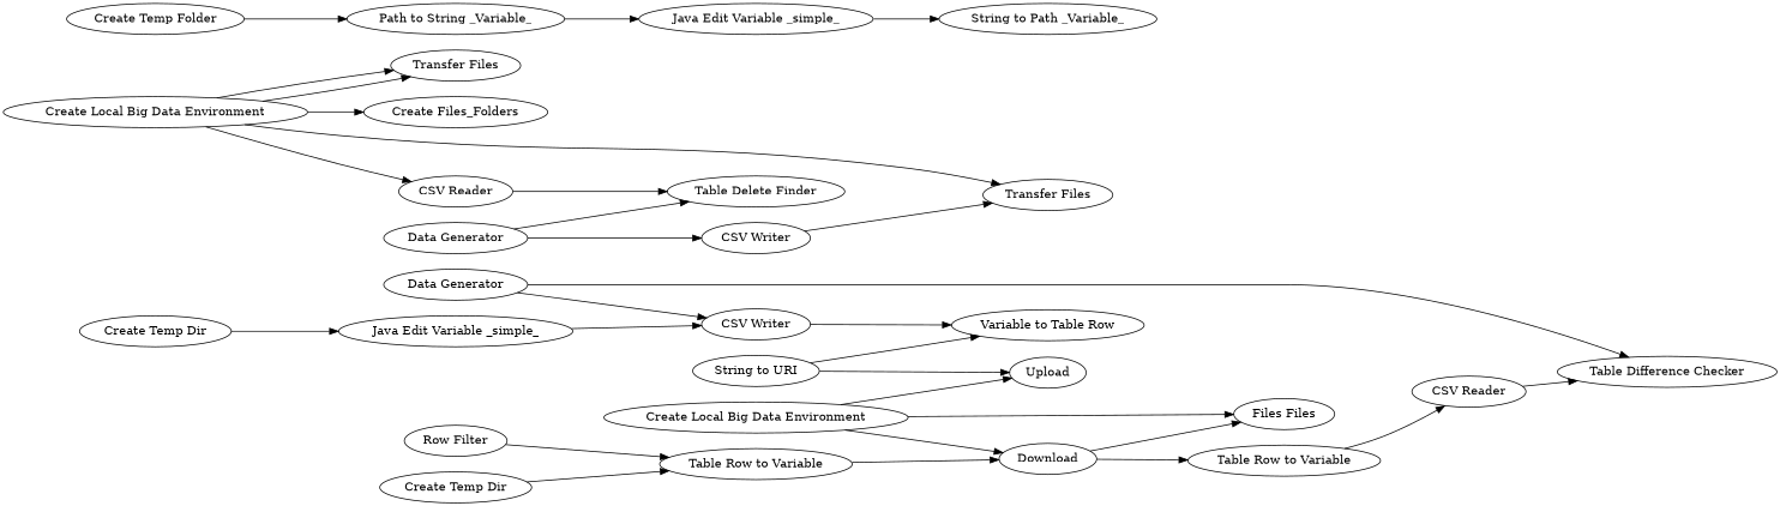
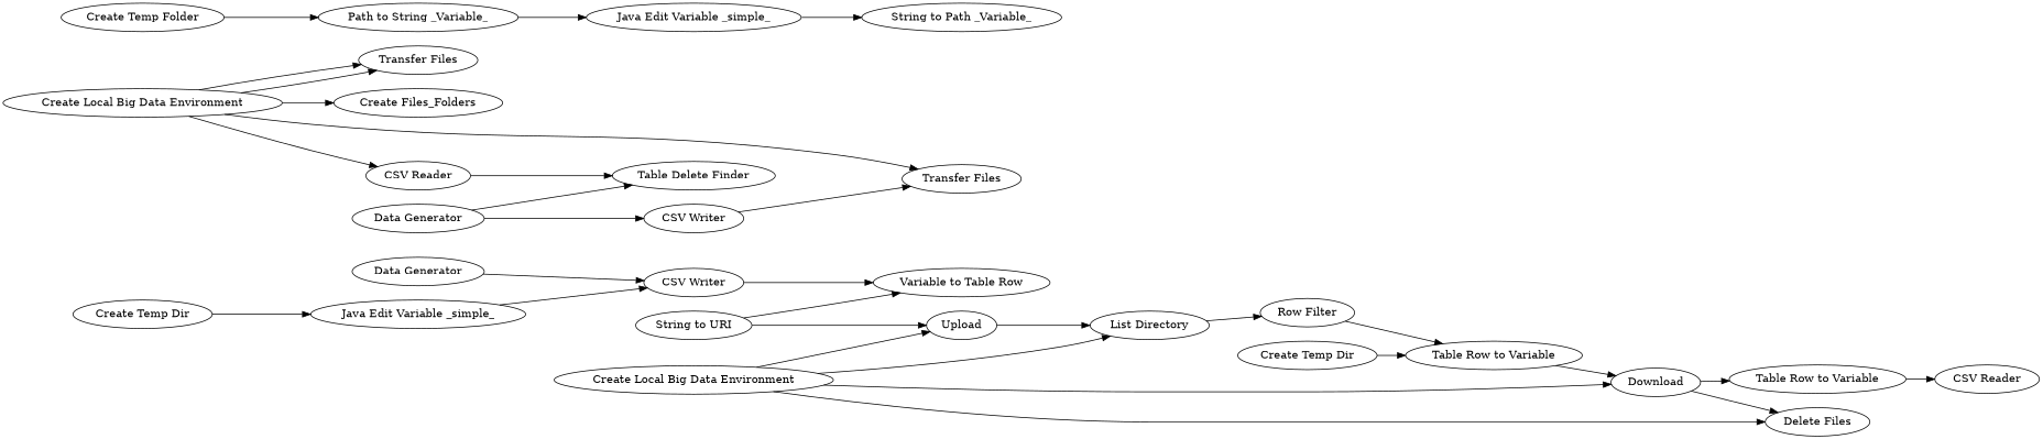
  digraph {
    rankdir=LR
    n1 [label="Data Generator"]
-   n2 [label="Table Difference Checker"]
    n3 [label="CSV Writer"]
    n4 [label="Variable to Table Row"]
    n5 [label="Java Edit Variable _simple_"]
    n6 [label="String to URI"]
    n7 [label=Upload]
+   n8 [label="List Directory"]
    n9 [label="Row Filter"]
    n10 [label="Table Row to Variable"]
    n11 [label=Download]
-   n12 [label="Files Files"]
+   n12 [label="Delete Files"]
    n13 [label="Table Row to Variable"]
    n14 [label="CSV Reader"]
    n15 [label="Create Temp Dir"]
    n16 [label="Create Temp Dir"]
    n17 [label="Create Local Big Data Environment"]
    n18 [label="Create Local Big Data Environment"]
    n19 [label="Create Files_Folders"]
    n20 [label="CSV Reader"]
    n21 [label="Transfer Files"]
    n22 [label="Transfer Files"]
    n23 [label="Table Delete Finder"]
    n24 [label="Data Generator"]
    n25 [label="CSV Writer"]
    n26 [label="Create Temp Folder"]
    n27 [label="Path to String _Variable_"]
    n28 [label="Java Edit Variable _simple_"]
    n29 [label="String to Path _Variable_"]
-   n1 -> n2
    n1 -> n3
    n3 -> n4
    n5 -> n3
    n6 -> n4
    n6 -> n7
+   n7 -> n8
+   n8 -> n9
    n9 -> n10
    n10 -> n11
    n11 -> n12
    n11 -> n13
    n13 -> n14
-   n14 -> n2
    n15 -> n10
    n16 -> n5
    n17 -> n7
+   n17 -> n8
    n17 -> n11
    n17 -> n12
    n18 -> n19
    n18 -> n20
    n18 -> n21
    n18 -> n22
    n18 -> n22
    n20 -> n23
    n24 -> n23
    n24 -> n25
    n25 -> n21
    n26 -> n27
    n27 -> n28
    n28 -> n29
  }
